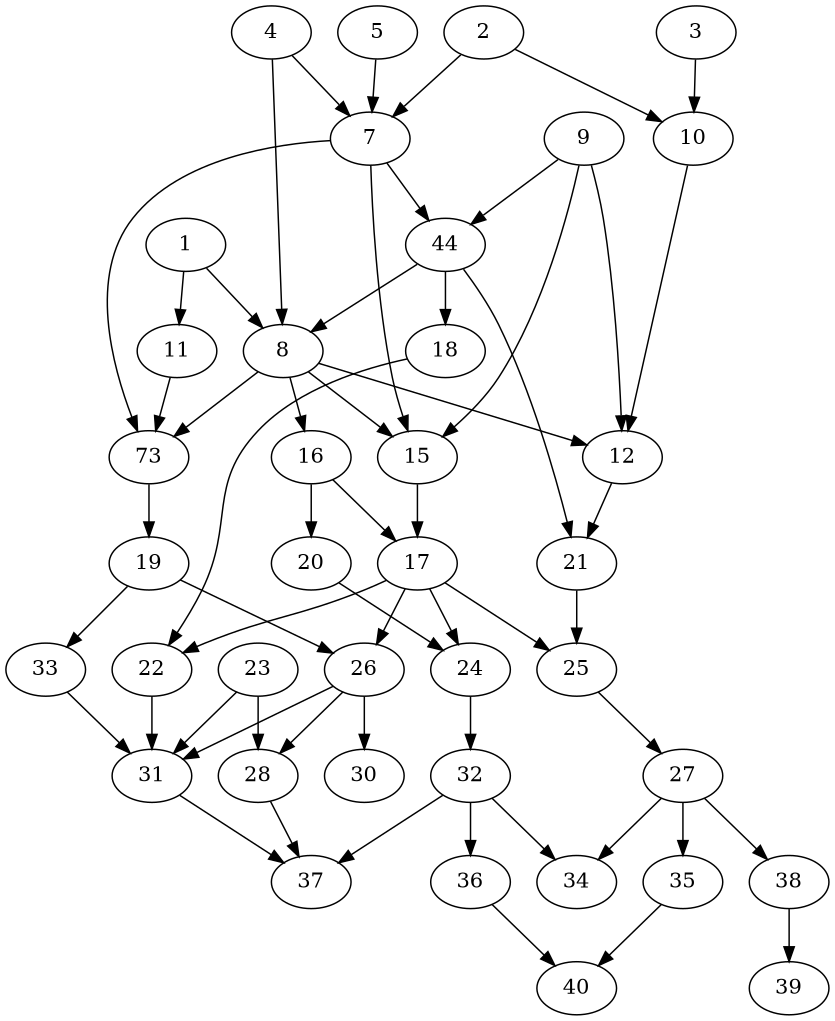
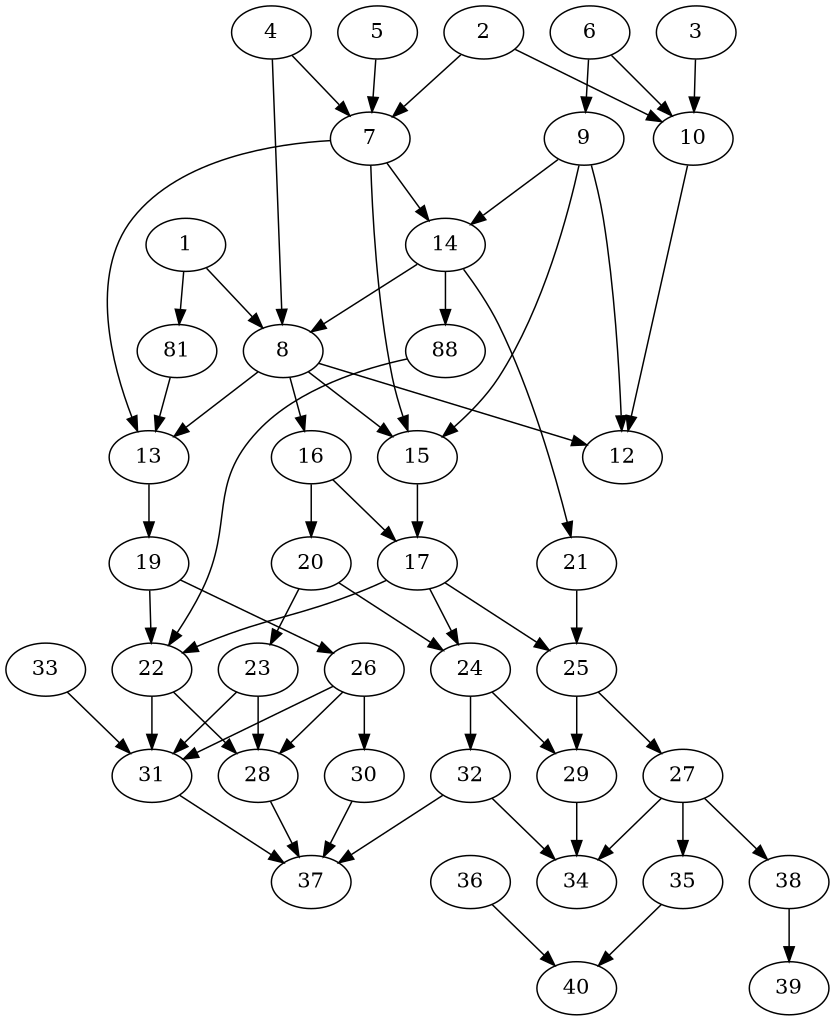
  digraph {
    node [alpha=0.18]
    1 [expect_size=27049984]
    8 [alpha=0.08 expect_size=9924608]
-   11 [alpha=0.12 expect_size=19832832]
-   13 [alpha=0.08 expect_size=48166912 label=73]
+   11 [alpha=0.12 expect_size=19832832 label=81]
+   13 [alpha=0.08 expect_size=48166912]
    15 [alpha=0.06 expect_size=29356032]
    12 [alpha=0.14 expect_size=15073280]
    16 [alpha=0.05 expect_size=39989248]
    19 [alpha=0.08 expect_size=18590720]
-   14 [alpha=0.02 expect_size=33817600 label=44]
+   14 [alpha=0.02 expect_size=33817600]
    21 [alpha=0.09 expect_size=19162112]
-   18 [alpha=0.00 expect_size=46173184]
+   18 [alpha=0.00 expect_size=46173184 label=88]
    17 [alpha=0.15 expect_size=21325824]
    20 [alpha=0.14 expect_size=43062272]
    2 [alpha=0.14 expect_size=46756864]
    7 [alpha=0.11 expect_size=34400256]
    10 [alpha=0.10 expect_size=31293440]
    3 [alpha=0.14 expect_size=23925760]
    4 [expect_size=12218368]
    5 [alpha=0.05 expect_size=8190976]
+   6 [alpha=0.12 expect_size=45859840]
    9 [alpha=0.10 expect_size=17630208]
    22 [alpha=0.02 expect_size=46788608]
    26 [alpha=0.13 expect_size=22756352]
    25 [alpha=0.11 expect_size=7649280]
    24 [alpha=0.06 expect_size=50566144]
    23 [alpha=0.02 expect_size=32271360]
+   29 [alpha=0.06 expect_size=21310464]
    27 [alpha=0.08 expect_size=33416192]
    28 [alpha=0.04 expect_size=20826112]
    31 [expect_size=25242624]
    30 [alpha=0.19 expect_size=39851008]
    32 [alpha=0.01 expect_size=46479360]
    37 [alpha=0.03 expect_size=34059264]
    34 [alpha=0.15 expect_size=9409536]
    36 [alpha=0.17 expect_size=50084864]
    38 [alpha=0.05 expect_size=52217856]
    35 [alpha=0.19 expect_size=23949312]
    39 [alpha=0.13 expect_size=14870528]
    33 [alpha=0.02 expect_size=50702336]
    40 [expect_size=28776448]
    1 -> 8
    1 -> 11
    8 -> 13
    8 -> 15
    8 -> 12
    8 -> 16
    11 -> 13
    13 -> 19
    15 -> 17
-   12 -> 21
    16 -> 17
    16 -> 20
-   19 -> 33
+   19 -> 22
    19 -> 26
    14 -> 8
    14 -> 21
    14 -> 18
    21 -> 25
    18 -> 22
    17 -> 22
-   17 -> 26
    17 -> 25
    17 -> 24
    20 -> 24
+   20 -> 23
    2 -> 7
    2 -> 10
    7 -> 13
    7 -> 15
    7 -> 14
    10 -> 12
    3 -> 10
    4 -> 8
    4 -> 7
    5 -> 7
+   6 -> 10
+   6 -> 9
    9 -> 15
    9 -> 12
    9 -> 14
+   22 -> 28
    22 -> 31
    26 -> 28
    26 -> 31
    26 -> 30
+   25 -> 29
    25 -> 27
+   24 -> 29
    24 -> 32
    23 -> 28
    23 -> 31
+   29 -> 34
    27 -> 34
    27 -> 38
    27 -> 35
    28 -> 37
    31 -> 37
+   30 -> 37
    32 -> 37
    32 -> 34
-   32 -> 36
    36 -> 40
    38 -> 39
    35 -> 40
    33 -> 31
  }
